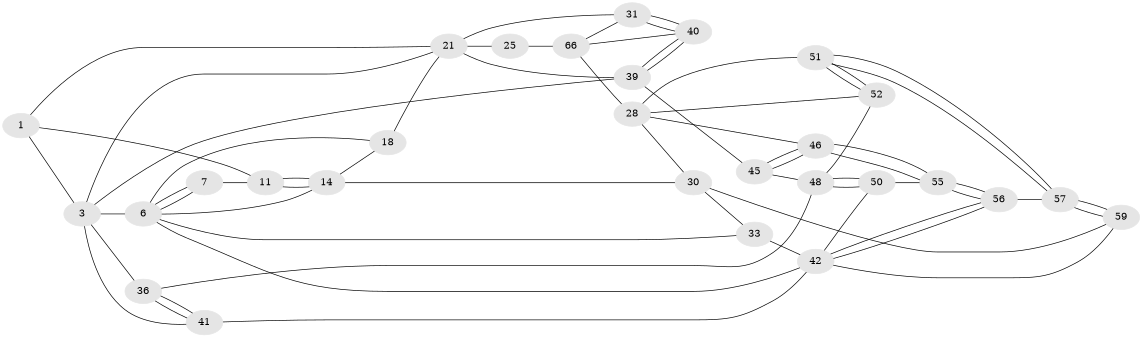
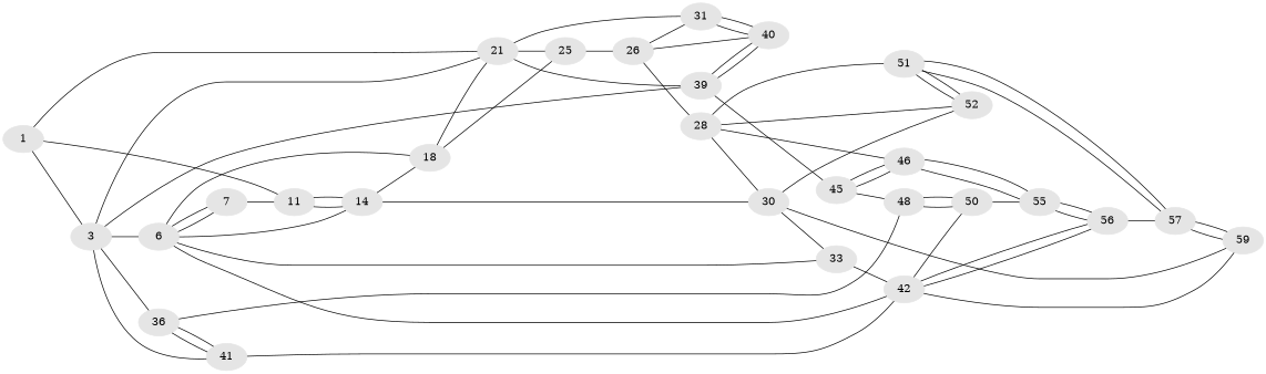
  graph {
    rankdir=LR
    node [color=gray90 style=filled]
    1 [super="+2+8"]
    3 [super="+4+34"]
    11
    21 [super="+35+22"]
    6 [super="+13"]
    36 [super="+37"]
    39 [super="+44"]
    41
    14 [super="+15+20"]
    18 [super="+19"]
    25
    31
    7 [super="+12"]
    33
    42 [super="+58+43"]
    48 [super="+49"]
    40
    45
    30 [super="+32"]
    59
    50 [super="+54"]
    56
    52
-   26 [super="+27" label=66]
+   26 [super="+27"]
    28 [super="+29+47"]
    46
    51
    55
    57
    1 -- 3
    1 -- 11
    1 -- 21
    3 -- 21
    3 -- 6
    3 -- 36 [weight=2]
    3 -- 39
    3 -- 41
    11 -- 14
    11 -- 14
    21 -- 39
    21 -- 25
    21 -- 31
    6 -- 14 [weight=2]
    6 -- 18
    6 -- 7
    6 -- 7
    6 -- 33
    6 -- 42 [weight=2]
    36 -- 41
    36 -- 41
    36 -- 48
    39 -- 40
    39 -- 40
    39 -- 45
    41 -- 42
    14 -- 18
    14 -- 30
    18 -- 21
+   18 -- 25
    25 -- 26
    31 -- 40
    31 -- 40
    7 -- 11
    33 -- 42
    42 -- 59
    42 -- 50
    42 -- 56
    42 -- 56
    48 -- 50 [weight=2]
    48 -- 50
    45 -- 48
    45 -- 46
    45 -- 46
    30 -- 33
    30 -- 59
-   48 -- 52
+   30 -- 52
    50 -- 55
    56 -- 57
    26 -- 31
    26 -- 40
    26 -- 28
    28 -- 30
    28 -- 52
    28 -- 46
    28 -- 51
    46 -- 55
    46 -- 55
    51 -- 52
    51 -- 52
    51 -- 57
    51 -- 57
    55 -- 56
    55 -- 56
    57 -- 59
    57 -- 59
  }
